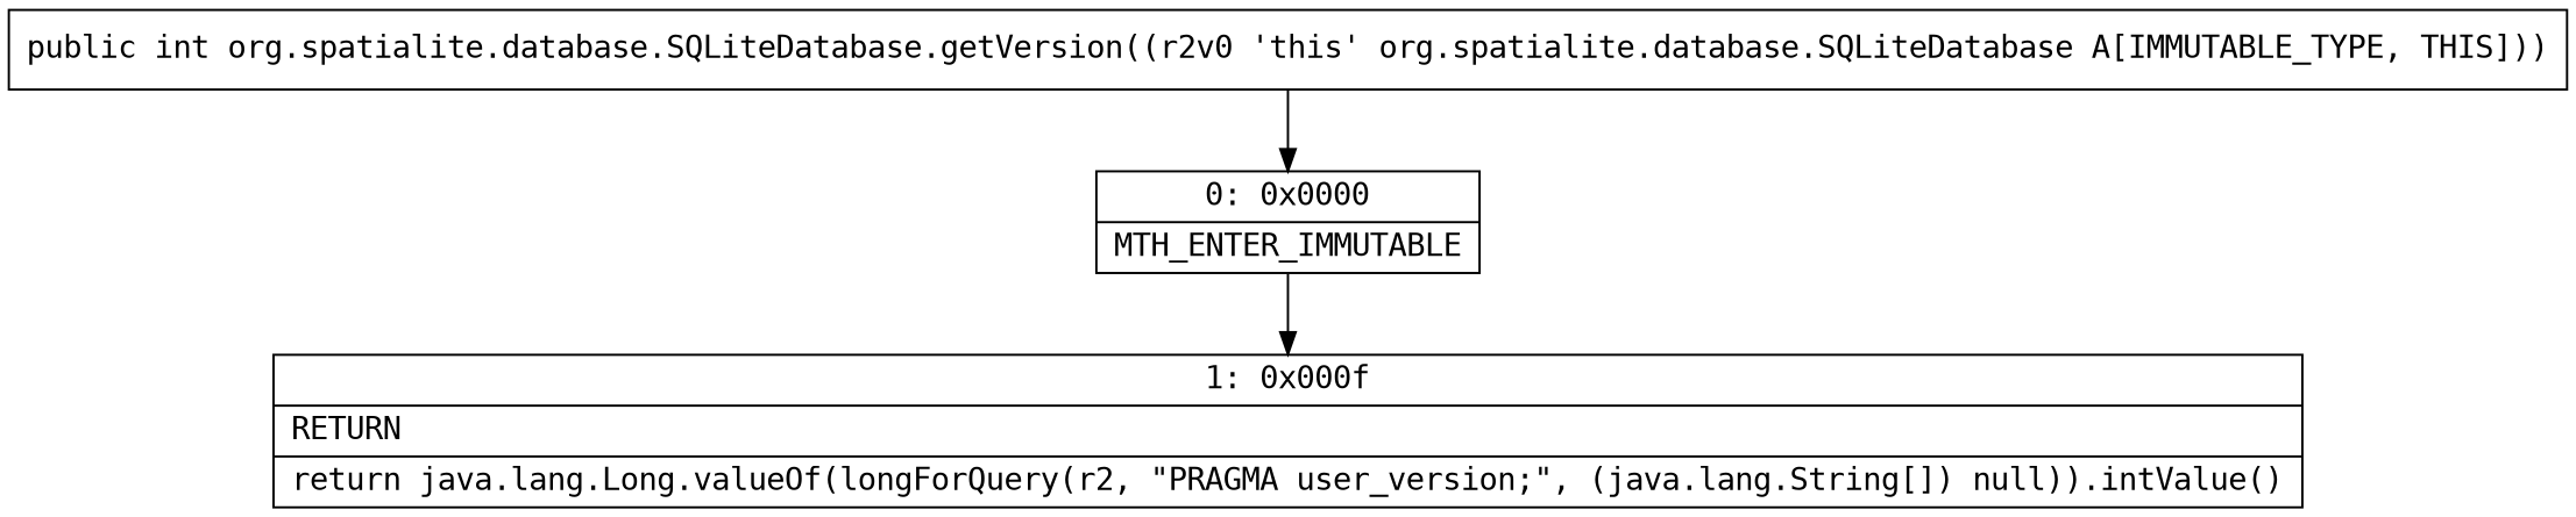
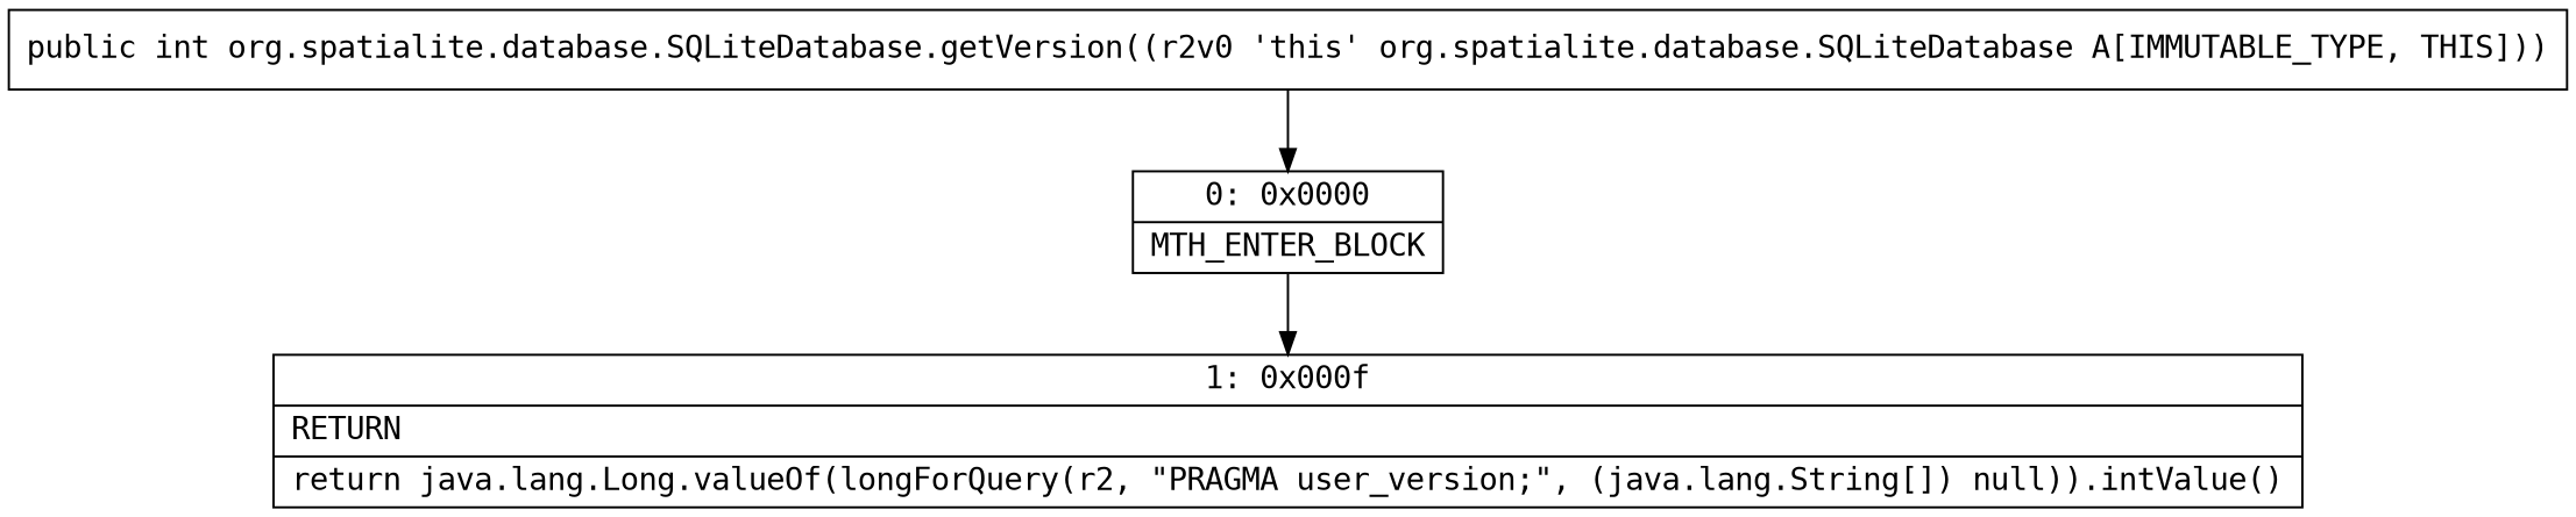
  digraph {
    fontname="DejaVu Sans Mono"
    node [shape=record fontname="DejaVu Sans Mono"]
    edge [fontname="DejaVu Sans Mono"]
-   n1 [label="{0\:\ 0x0000|MTH_ENTER_IMMUTABLE\l}"]
+   n1 [label="{0\:\ 0x0000|MTH_ENTER_BLOCK\l}"]
    n2 [label="{1\:\ 0x000f|RETURN\l|return java.lang.Long.valueOf(longForQuery(r2, \"PRAGMA user_version;\", (java.lang.String[]) null)).intValue()\l}"]
    n3 [label="{public int org.spatialite.database.SQLiteDatabase.getVersion((r2v0 'this' org.spatialite.database.SQLiteDatabase A[IMMUTABLE_TYPE, THIS])) }"]
    n1 -> n2
    n3 -> n1
  }
